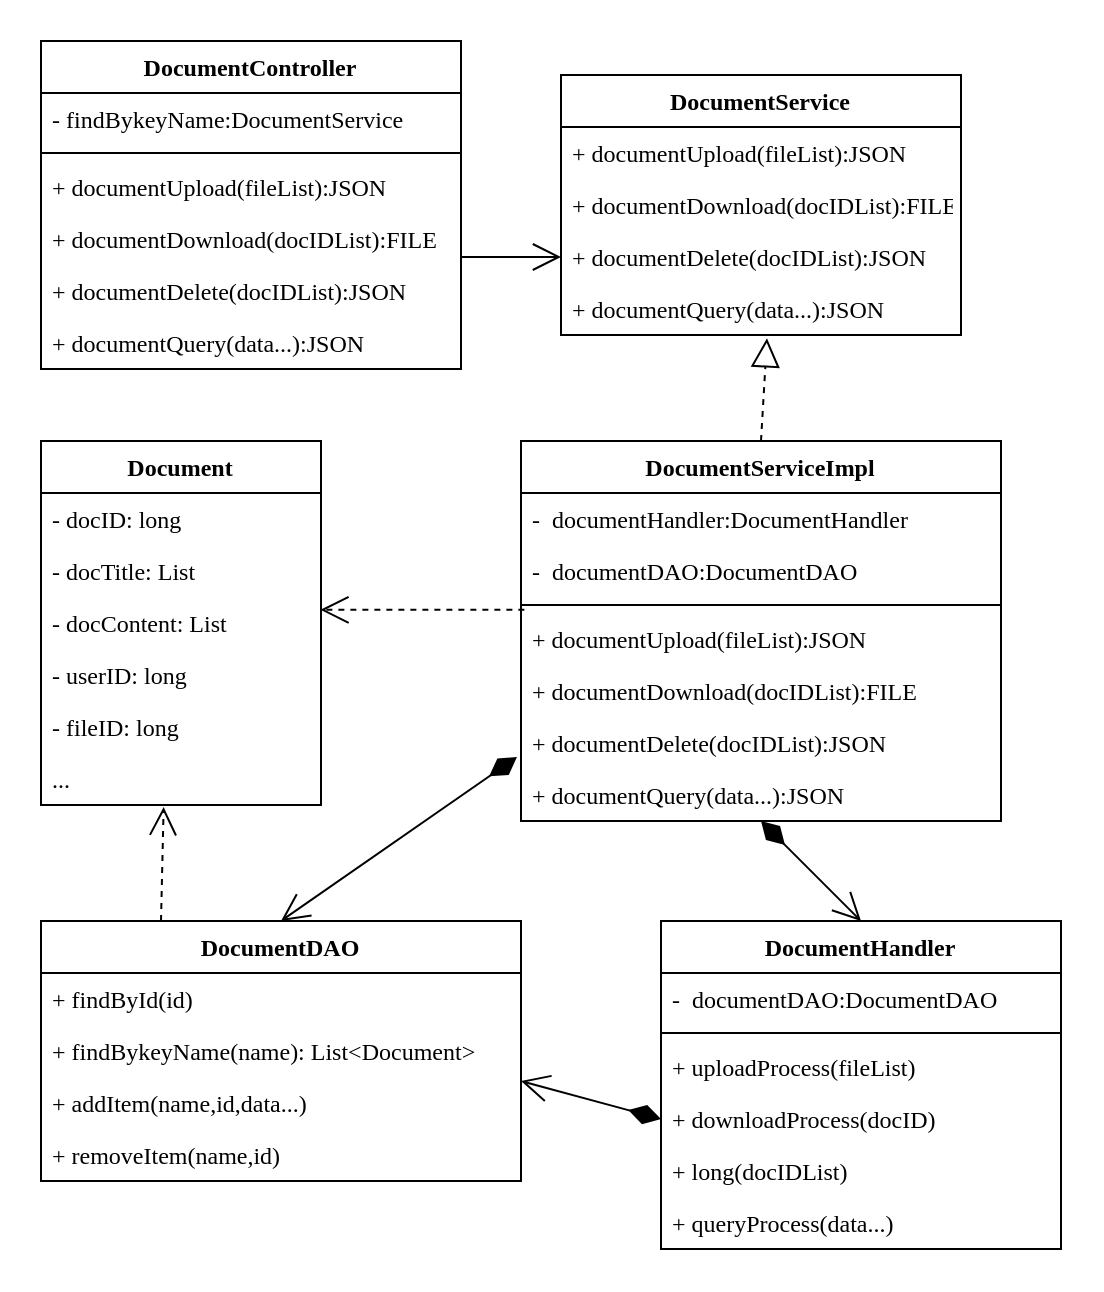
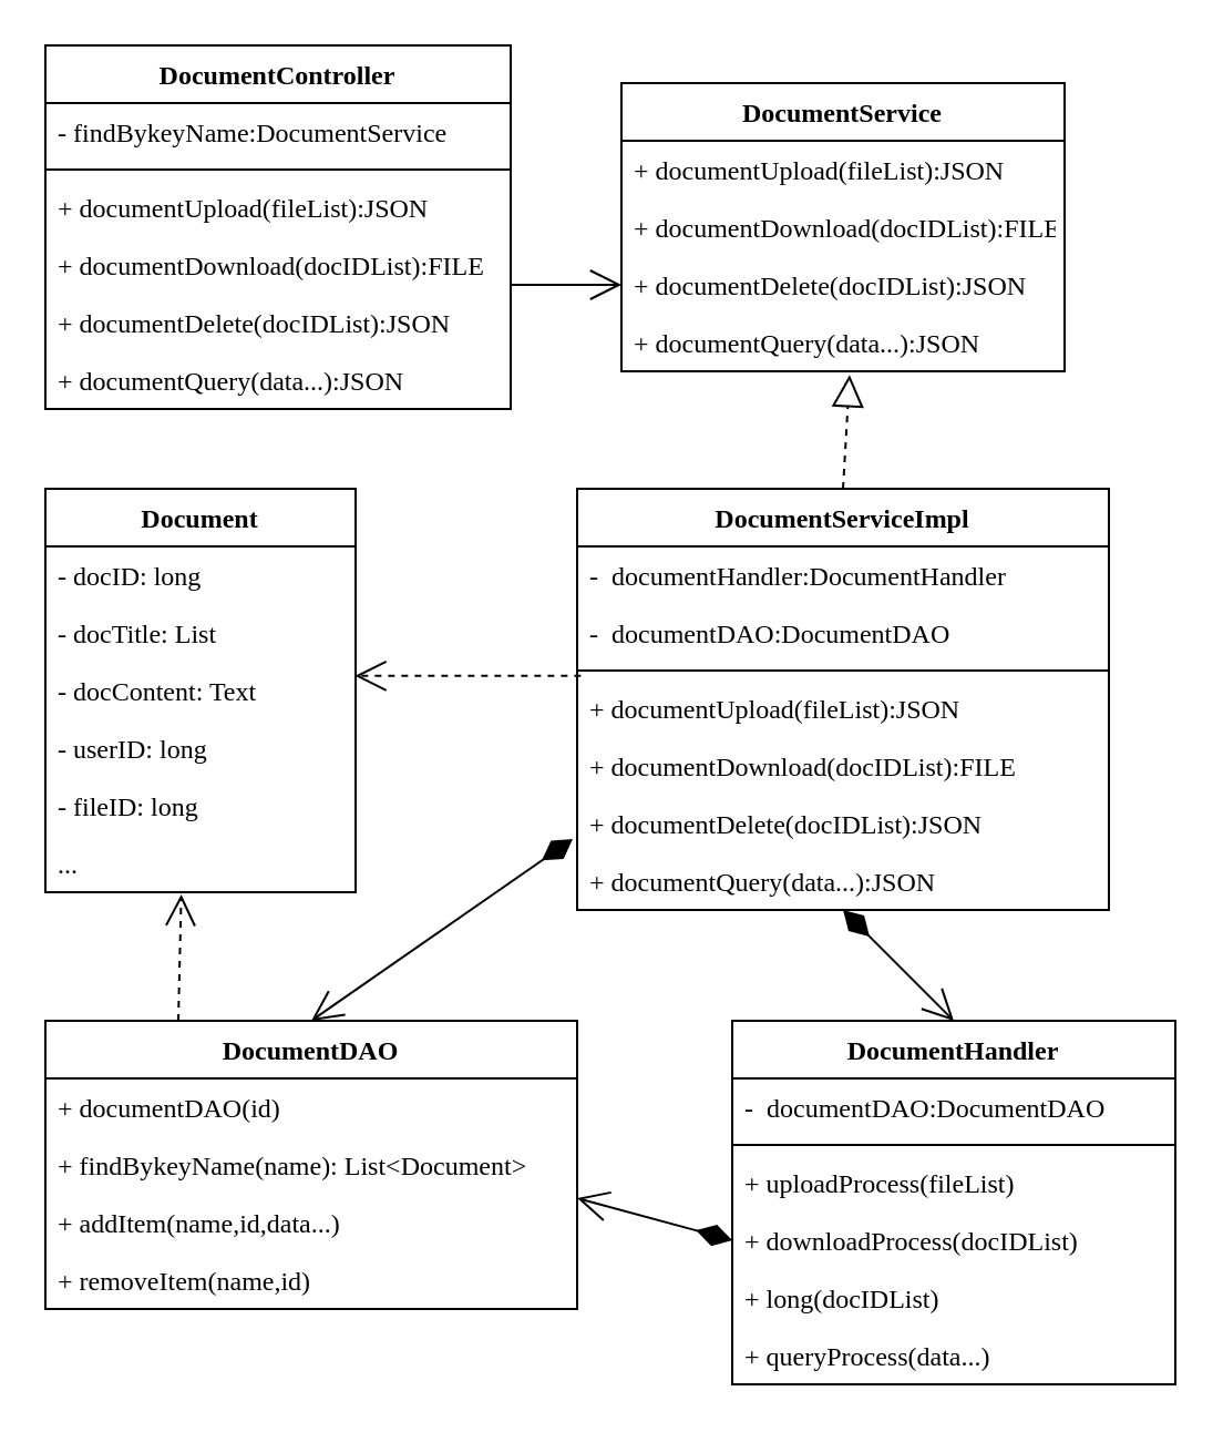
  <mxCell id="0" />
  <mxCell id="1" parent="0" />
  <mxCell id="2" value="Document" style="swimlane;fontStyle=1;childLayout=stackLayout;horizontal=1;startSize=26;fillColor=none;horizontalStack=0;resizeParent=1;resizeParentMax=0;resizeLast=0;collapsible=1;marginBottom=0;fontFamily=Times New Roman;" vertex="1" parent="1"><mxGeometry x="20" y="220" width="140" height="182" as="geometry" /></mxCell>
  <mxCell id="3" value="- docID: long" style="text;strokeColor=none;fillColor=none;align=left;verticalAlign=top;spacingLeft=4;spacingRight=4;overflow=hidden;rotatable=0;points=[[0,0.5],[1,0.5]];portConstraint=eastwest;fontFamily=Times New Roman;" vertex="1" parent="2"><mxGeometry y="26" width="140" height="26" as="geometry" /></mxCell>
  <mxCell id="4" value="- docTitle: List" style="text;strokeColor=none;fillColor=none;align=left;verticalAlign=top;spacingLeft=4;spacingRight=4;overflow=hidden;rotatable=0;points=[[0,0.5],[1,0.5]];portConstraint=eastwest;fontFamily=Times New Roman;" vertex="1" parent="2"><mxGeometry y="52" width="140" height="26" as="geometry" /></mxCell>
- <mxCell id="5" value="- docContent: List&#10;" style="text;strokeColor=none;fillColor=none;align=left;verticalAlign=top;spacingLeft=4;spacingRight=4;overflow=hidden;rotatable=0;points=[[0,0.5],[1,0.5]];portConstraint=eastwest;fontFamily=Times New Roman;" vertex="1" parent="2"><mxGeometry y="78" width="140" height="26" as="geometry" /></mxCell>
+ <mxCell id="5" value="- docContent: Text&#10;" style="text;strokeColor=none;fillColor=none;align=left;verticalAlign=top;spacingLeft=4;spacingRight=4;overflow=hidden;rotatable=0;points=[[0,0.5],[1,0.5]];portConstraint=eastwest;fontFamily=Times New Roman;" vertex="1" parent="2"><mxGeometry y="78" width="140" height="26" as="geometry" /></mxCell>
  <mxCell id="6" value="- userID: long&#10;" style="text;strokeColor=none;fillColor=none;align=left;verticalAlign=top;spacingLeft=4;spacingRight=4;overflow=hidden;rotatable=0;points=[[0,0.5],[1,0.5]];portConstraint=eastwest;fontFamily=Times New Roman;" vertex="1" parent="2"><mxGeometry y="104" width="140" height="26" as="geometry" /></mxCell>
  <mxCell id="7" value="- fileID: long&#10;" style="text;strokeColor=none;fillColor=none;align=left;verticalAlign=top;spacingLeft=4;spacingRight=4;overflow=hidden;rotatable=0;points=[[0,0.5],[1,0.5]];portConstraint=eastwest;fontFamily=Times New Roman;" vertex="1" parent="2"><mxGeometry y="130" width="140" height="26" as="geometry" /></mxCell>
  <mxCell id="8" value="..." style="text;strokeColor=none;fillColor=none;align=left;verticalAlign=top;spacingLeft=4;spacingRight=4;overflow=hidden;rotatable=0;points=[[0,0.5],[1,0.5]];portConstraint=eastwest;fontFamily=Times New Roman;" vertex="1" parent="2"><mxGeometry y="156" width="140" height="26" as="geometry" /></mxCell>
  <mxCell id="9" value="DocumentDAO" style="swimlane;fontStyle=1;childLayout=stackLayout;horizontal=1;startSize=26;fillColor=none;horizontalStack=0;resizeParent=1;resizeParentMax=0;resizeLast=0;collapsible=1;marginBottom=0;fontFamily=Times New Roman;" vertex="1" parent="1"><mxGeometry x="20" y="460" width="240" height="130" as="geometry" /></mxCell>
- <mxCell id="10" value="+ findById(id)" style="text;strokeColor=none;fillColor=none;align=left;verticalAlign=top;spacingLeft=4;spacingRight=4;overflow=hidden;rotatable=0;points=[[0,0.5],[1,0.5]];portConstraint=eastwest;fontFamily=Times New Roman;" vertex="1" parent="9"><mxGeometry y="26" width="240" height="26" as="geometry" /></mxCell>
+ <mxCell id="10" value="+ documentDAO(id)" style="text;strokeColor=none;fillColor=none;align=left;verticalAlign=top;spacingLeft=4;spacingRight=4;overflow=hidden;rotatable=0;points=[[0,0.5],[1,0.5]];portConstraint=eastwest;fontFamily=Times New Roman;" vertex="1" parent="9"><mxGeometry y="26" width="240" height="26" as="geometry" /></mxCell>
  <mxCell id="11" value="+ findBykeyName(name): List&lt;Document&gt;" style="text;strokeColor=none;fillColor=none;align=left;verticalAlign=top;spacingLeft=4;spacingRight=4;overflow=hidden;rotatable=0;points=[[0,0.5],[1,0.5]];portConstraint=eastwest;fontFamily=Times New Roman;" vertex="1" parent="9"><mxGeometry y="52" width="240" height="26" as="geometry" /></mxCell>
  <mxCell id="12" value="+ addItem(name,id,data...)" style="text;strokeColor=none;fillColor=none;align=left;verticalAlign=top;spacingLeft=4;spacingRight=4;overflow=hidden;rotatable=0;points=[[0,0.5],[1,0.5]];portConstraint=eastwest;fontFamily=Times New Roman;" vertex="1" parent="9"><mxGeometry y="78" width="240" height="26" as="geometry" /></mxCell>
  <mxCell id="13" value="+ removeItem(name,id)" style="text;strokeColor=none;fillColor=none;align=left;verticalAlign=top;spacingLeft=4;spacingRight=4;overflow=hidden;rotatable=0;points=[[0,0.5],[1,0.5]];portConstraint=eastwest;fontFamily=Times New Roman;" vertex="1" parent="9"><mxGeometry y="104" width="240" height="26" as="geometry" /></mxCell>
  <mxCell id="14" value="DocumentController" style="swimlane;fontStyle=1;align=center;verticalAlign=top;childLayout=stackLayout;horizontal=1;startSize=26;horizontalStack=0;resizeParent=1;resizeParentMax=0;resizeLast=0;collapsible=1;marginBottom=0;fontFamily=Times New Roman;" vertex="1" parent="1"><mxGeometry x="20" y="20" width="210" height="164" as="geometry" /></mxCell>
  <mxCell id="15" value="- findBykeyName:DocumentService" style="text;strokeColor=none;fillColor=none;align=left;verticalAlign=top;spacingLeft=4;spacingRight=4;overflow=hidden;rotatable=0;points=[[0,0.5],[1,0.5]];portConstraint=eastwest;fontFamily=Times New Roman;" vertex="1" parent="14"><mxGeometry y="26" width="210" height="26" as="geometry" /></mxCell>
  <mxCell id="16" value="" style="line;strokeWidth=1;fillColor=none;align=left;verticalAlign=middle;spacingTop=-1;spacingLeft=3;spacingRight=3;rotatable=0;labelPosition=right;points=[];portConstraint=eastwest;strokeColor=inherit;fontFamily=Times New Roman;" vertex="1" parent="14"><mxGeometry y="52" width="210" height="8" as="geometry" /></mxCell>
  <mxCell id="17" value="+ documentUpload(fileList):JSON" style="text;strokeColor=none;fillColor=none;align=left;verticalAlign=top;spacingLeft=4;spacingRight=4;overflow=hidden;rotatable=0;points=[[0,0.5],[1,0.5]];portConstraint=eastwest;fontFamily=Times New Roman;" vertex="1" parent="14"><mxGeometry y="60" width="210" height="26" as="geometry" /></mxCell>
  <mxCell id="18" value="+ documentDownload(docIDList):FILE" style="text;strokeColor=none;fillColor=none;align=left;verticalAlign=top;spacingLeft=4;spacingRight=4;overflow=hidden;rotatable=0;points=[[0,0.5],[1,0.5]];portConstraint=eastwest;fontFamily=Times New Roman;" vertex="1" parent="14"><mxGeometry y="86" width="210" height="26" as="geometry" /></mxCell>
  <mxCell id="19" value="+ documentDelete(docIDList):JSON" style="text;strokeColor=none;fillColor=none;align=left;verticalAlign=top;spacingLeft=4;spacingRight=4;overflow=hidden;rotatable=0;points=[[0,0.5],[1,0.5]];portConstraint=eastwest;fontFamily=Times New Roman;" vertex="1" parent="14"><mxGeometry y="112" width="210" height="26" as="geometry" /></mxCell>
  <mxCell id="20" value="+ documentQuery(data...):JSON" style="text;strokeColor=none;fillColor=none;align=left;verticalAlign=top;spacingLeft=4;spacingRight=4;overflow=hidden;rotatable=0;points=[[0,0.5],[1,0.5]];portConstraint=eastwest;fontFamily=Times New Roman;" vertex="1" parent="14"><mxGeometry y="138" width="210" height="26" as="geometry" /></mxCell>
  <mxCell id="21" value="DocumentServiceImpl" style="swimlane;fontStyle=1;align=center;verticalAlign=top;childLayout=stackLayout;horizontal=1;startSize=26;horizontalStack=0;resizeParent=1;resizeParentMax=0;resizeLast=0;collapsible=1;marginBottom=0;fontFamily=Times New Roman;" vertex="1" parent="1"><mxGeometry x="260" y="220" width="240" height="190" as="geometry" /></mxCell>
  <mxCell id="22" value="-  documentHandler:DocumentHandler" style="text;strokeColor=none;fillColor=none;align=left;verticalAlign=top;spacingLeft=4;spacingRight=4;overflow=hidden;rotatable=0;points=[[0,0.5],[1,0.5]];portConstraint=eastwest;fontFamily=Times New Roman;" vertex="1" parent="21"><mxGeometry y="26" width="240" height="26" as="geometry" /></mxCell>
  <mxCell id="23" value="-  documentDAO:DocumentDAO" style="text;strokeColor=none;fillColor=none;align=left;verticalAlign=top;spacingLeft=4;spacingRight=4;overflow=hidden;rotatable=0;points=[[0,0.5],[1,0.5]];portConstraint=eastwest;fontFamily=Times New Roman;" vertex="1" parent="21"><mxGeometry y="52" width="240" height="26" as="geometry" /></mxCell>
  <mxCell id="24" value="" style="line;strokeWidth=1;fillColor=none;align=left;verticalAlign=middle;spacingTop=-1;spacingLeft=3;spacingRight=3;rotatable=0;labelPosition=right;points=[];portConstraint=eastwest;strokeColor=inherit;fontFamily=Times New Roman;" vertex="1" parent="21"><mxGeometry y="78" width="240" height="8" as="geometry" /></mxCell>
  <mxCell id="25" value="+ documentUpload(fileList):JSON" style="text;strokeColor=none;fillColor=none;align=left;verticalAlign=top;spacingLeft=4;spacingRight=4;overflow=hidden;rotatable=0;points=[[0,0.5],[1,0.5]];portConstraint=eastwest;fontFamily=Times New Roman;" vertex="1" parent="21"><mxGeometry y="86" width="240" height="26" as="geometry" /></mxCell>
  <mxCell id="26" value="+ documentDownload(docIDList):FILE" style="text;strokeColor=none;fillColor=none;align=left;verticalAlign=top;spacingLeft=4;spacingRight=4;overflow=hidden;rotatable=0;points=[[0,0.5],[1,0.5]];portConstraint=eastwest;fontFamily=Times New Roman;" vertex="1" parent="21"><mxGeometry y="112" width="240" height="26" as="geometry" /></mxCell>
  <mxCell id="27" value="+ documentDelete(docIDList):JSON" style="text;strokeColor=none;fillColor=none;align=left;verticalAlign=top;spacingLeft=4;spacingRight=4;overflow=hidden;rotatable=0;points=[[0,0.5],[1,0.5]];portConstraint=eastwest;fontFamily=Times New Roman;" vertex="1" parent="21"><mxGeometry y="138" width="240" height="26" as="geometry" /></mxCell>
  <mxCell id="28" value="+ documentQuery(data...):JSON" style="text;strokeColor=none;fillColor=none;align=left;verticalAlign=top;spacingLeft=4;spacingRight=4;overflow=hidden;rotatable=0;points=[[0,0.5],[1,0.5]];portConstraint=eastwest;fontFamily=Times New Roman;" vertex="1" parent="21"><mxGeometry y="164" width="240" height="26" as="geometry" /></mxCell>
  <mxCell id="29" value="DocumentService" style="swimlane;fontStyle=1;childLayout=stackLayout;horizontal=1;startSize=26;fillColor=none;horizontalStack=0;resizeParent=1;resizeParentMax=0;resizeLast=0;collapsible=1;marginBottom=0;fontFamily=Times New Roman;" vertex="1" parent="1"><mxGeometry x="280" y="37" width="200" height="130" as="geometry" /></mxCell>
  <mxCell id="30" value="+ documentUpload(fileList):JSON" style="text;strokeColor=none;fillColor=none;align=left;verticalAlign=top;spacingLeft=4;spacingRight=4;overflow=hidden;rotatable=0;points=[[0,0.5],[1,0.5]];portConstraint=eastwest;fontFamily=Times New Roman;" vertex="1" parent="29"><mxGeometry y="26" width="200" height="26" as="geometry" /></mxCell>
  <mxCell id="31" value="+ documentDownload(docIDList):FILE" style="text;strokeColor=none;fillColor=none;align=left;verticalAlign=top;spacingLeft=4;spacingRight=4;overflow=hidden;rotatable=0;points=[[0,0.5],[1,0.5]];portConstraint=eastwest;fontFamily=Times New Roman;" vertex="1" parent="29"><mxGeometry y="52" width="200" height="26" as="geometry" /></mxCell>
  <mxCell id="32" value="+ documentDelete(docIDList):JSON" style="text;strokeColor=none;fillColor=none;align=left;verticalAlign=top;spacingLeft=4;spacingRight=4;overflow=hidden;rotatable=0;points=[[0,0.5],[1,0.5]];portConstraint=eastwest;fontFamily=Times New Roman;" vertex="1" parent="29"><mxGeometry y="78" width="200" height="26" as="geometry" /></mxCell>
  <mxCell id="33" value="+ documentQuery(data...):JSON" style="text;strokeColor=none;fillColor=none;align=left;verticalAlign=top;spacingLeft=4;spacingRight=4;overflow=hidden;rotatable=0;points=[[0,0.5],[1,0.5]];portConstraint=eastwest;fontFamily=Times New Roman;" vertex="1" parent="29"><mxGeometry y="104" width="200" height="26" as="geometry" /></mxCell>
  <mxCell id="34" value="DocumentHandler" style="swimlane;fontStyle=1;childLayout=stackLayout;horizontal=1;startSize=26;fillColor=none;horizontalStack=0;resizeParent=1;resizeParentMax=0;resizeLast=0;collapsible=1;marginBottom=0;fontFamily=Times New Roman;" vertex="1" parent="1"><mxGeometry x="330" y="460" width="200" height="164" as="geometry" /></mxCell>
  <mxCell id="35" value="-  documentDAO:DocumentDAO" style="text;strokeColor=none;fillColor=none;align=left;verticalAlign=top;spacingLeft=4;spacingRight=4;overflow=hidden;rotatable=0;points=[[0,0.5],[1,0.5]];portConstraint=eastwest;fontFamily=Times New Roman;" vertex="1" parent="34"><mxGeometry y="26" width="200" height="26" as="geometry" /></mxCell>
  <mxCell id="36" value="" style="line;strokeWidth=1;fillColor=none;align=left;verticalAlign=middle;spacingTop=-1;spacingLeft=3;spacingRight=3;rotatable=0;labelPosition=right;points=[];portConstraint=eastwest;strokeColor=inherit;fontFamily=Times New Roman;" vertex="1" parent="34"><mxGeometry y="52" width="200" height="8" as="geometry" /></mxCell>
  <mxCell id="37" value="+ uploadProcess(fileList)" style="text;strokeColor=none;fillColor=none;align=left;verticalAlign=top;spacingLeft=4;spacingRight=4;overflow=hidden;rotatable=0;points=[[0,0.5],[1,0.5]];portConstraint=eastwest;fontFamily=Times New Roman;" vertex="1" parent="34"><mxGeometry y="60" width="200" height="26" as="geometry" /></mxCell>
- <mxCell id="38" value="+ downloadProcess(docID)" style="text;strokeColor=none;fillColor=none;align=left;verticalAlign=top;spacingLeft=4;spacingRight=4;overflow=hidden;rotatable=0;points=[[0,0.5],[1,0.5]];portConstraint=eastwest;fontFamily=Times New Roman;" vertex="1" parent="34"><mxGeometry y="86" width="200" height="26" as="geometry" /></mxCell>
+ <mxCell id="38" value="+ downloadProcess(docIDList)" style="text;strokeColor=none;fillColor=none;align=left;verticalAlign=top;spacingLeft=4;spacingRight=4;overflow=hidden;rotatable=0;points=[[0,0.5],[1,0.5]];portConstraint=eastwest;fontFamily=Times New Roman;" vertex="1" parent="34"><mxGeometry y="86" width="200" height="26" as="geometry" /></mxCell>
  <mxCell id="39" value="+ long(docIDList)" style="text;strokeColor=none;fillColor=none;align=left;verticalAlign=top;spacingLeft=4;spacingRight=4;overflow=hidden;rotatable=0;points=[[0,0.5],[1,0.5]];portConstraint=eastwest;fontFamily=Times New Roman;" vertex="1" parent="34"><mxGeometry y="112" width="200" height="26" as="geometry" /></mxCell>
  <mxCell id="40" value="+ queryProcess(data...)" style="text;strokeColor=none;fillColor=none;align=left;verticalAlign=top;spacingLeft=4;spacingRight=4;overflow=hidden;rotatable=0;points=[[0,0.5],[1,0.5]];portConstraint=eastwest;fontFamily=Times New Roman;" vertex="1" parent="34"><mxGeometry y="138" width="200" height="26" as="geometry" /></mxCell>
  <mxCell id="41" value="" style="endArrow=open;endFill=1;endSize=12;html=1;rounded=0;fontFamily=Times New Roman;entryX=0;entryY=0.5;entryDx=0;entryDy=0;" edge="1" parent="1" target="32"><mxGeometry width="160" relative="1" as="geometry"><mxPoint x="230" y="128" as="sourcePoint" /><mxPoint x="570" y="310" as="targetPoint" /></mxGeometry></mxCell>
  <mxCell id="42" value="" style="endArrow=block;dashed=1;endFill=0;endSize=12;html=1;rounded=0;fontFamily=Times New Roman;exitX=0.5;exitY=0;exitDx=0;exitDy=0;entryX=0.515;entryY=1.064;entryDx=0;entryDy=0;entryPerimeter=0;" edge="1" parent="1" source="21" target="33"><mxGeometry width="160" relative="1" as="geometry"><mxPoint x="410" y="310" as="sourcePoint" /><mxPoint x="640" y="200" as="targetPoint" /></mxGeometry></mxCell>
  <mxCell id="43" value="" style="endArrow=open;endFill=1;endSize=12;html=1;rounded=0;fontFamily=Times New Roman;exitX=0.25;exitY=0;exitDx=0;exitDy=0;entryX=0.438;entryY=1.038;entryDx=0;entryDy=0;entryPerimeter=0;dashed=1;" edge="1" parent="1" source="9" target="8"><mxGeometry width="160" relative="1" as="geometry"><mxPoint x="230" y="310" as="sourcePoint" /><mxPoint x="390" y="310" as="targetPoint" /></mxGeometry></mxCell>
  <mxCell id="44" value="" style="endArrow=open;endFill=1;endSize=12;html=1;rounded=0;fontFamily=Times New Roman;entryX=0.998;entryY=0.246;entryDx=0;entryDy=0;entryPerimeter=0;dashed=1;exitX=0.007;exitY=0.8;exitDx=0;exitDy=0;exitPerimeter=0;" edge="1" parent="1" source="24" target="5"><mxGeometry width="160" relative="1" as="geometry"><mxPoint x="190" y="370" as="sourcePoint" /><mxPoint x="91" y="413" as="targetPoint" /></mxGeometry></mxCell>
  <mxCell id="45" value="1" style="endArrow=open;html=1;endSize=12;startArrow=diamondThin;startSize=14;startFill=1;align=left;verticalAlign=bottom;rounded=0;fontFamily=Times New Roman;entryX=0.5;entryY=0;entryDx=0;entryDy=0;fontColor=none;noLabel=1;" edge="1" parent="1" target="34"><mxGeometry x="-1" y="3" relative="1" as="geometry"><mxPoint x="380" y="410" as="sourcePoint" /><mxPoint x="424" y="430" as="targetPoint" /></mxGeometry></mxCell>
  <mxCell id="46" value="1" style="endArrow=open;endSize=12;startArrow=diamondThin;startSize=14;startFill=1;align=left;verticalAlign=bottom;rounded=0;fontFamily=Times New Roman;entryX=0.5;entryY=0;entryDx=0;entryDy=0;html=1;fontColor=none;noLabel=1;" edge="1" parent="1" target="9"><mxGeometry x="-1" y="3" relative="1" as="geometry"><mxPoint x="258" y="378" as="sourcePoint" /><mxPoint x="450" y="510" as="targetPoint" /></mxGeometry></mxCell>
  <mxCell id="47" value="1" style="endArrow=open;html=1;endSize=12;startArrow=diamondThin;startSize=14;startFill=1;align=left;verticalAlign=bottom;rounded=0;fontFamily=Times New Roman;exitX=0;exitY=0.5;exitDx=0;exitDy=0;fontColor=none;noLabel=1;" edge="1" parent="1" source="38"><mxGeometry x="-1" y="3" relative="1" as="geometry"><mxPoint x="390" y="430" as="sourcePoint" /><mxPoint x="260" y="540" as="targetPoint" /></mxGeometry></mxCell>
